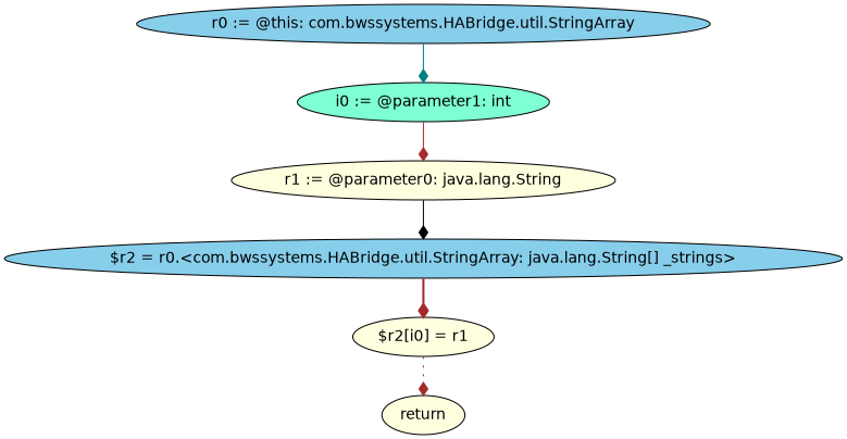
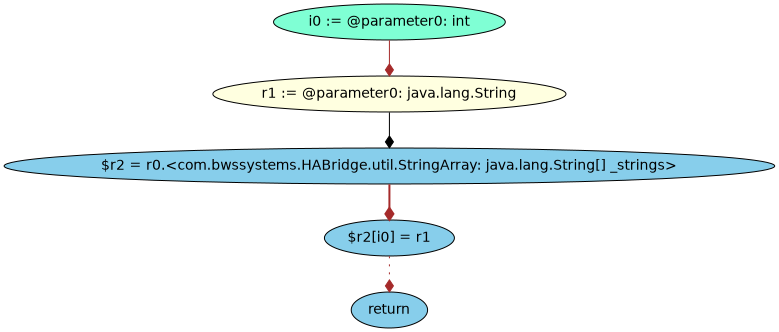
  digraph {
    fontname="DejaVu Sans"
    node [fillcolor=skyblue fontname="DejaVu Sans" style=filled]
    edge [arrowhead=diamond color=brown fontname="DejaVu Sans" style=solid]
-   "i0 := @parameter0: int" [fillcolor=aquamarine label="i0 := @parameter1: int"]
-   "r0 := @this: com.bwssystems.HABridge.util.StringArray"
+   "i0 := @parameter0: int" [fillcolor=aquamarine]
    n3 [fillcolor=lightyellow label="r1 := @parameter0: java.lang.String"]
    "$r2 = r0.<com.bwssystems.HABridge.util.StringArray: java.lang.String[] _strings>"
-   "$r2[i0] = r1" [fillcolor=lightyellow]
-   return [fillcolor=lightyellow]
+   "$r2[i0] = r1"
+   return
    "i0 := @parameter0: int" -> n3
-   "r0 := @this: com.bwssystems.HABridge.util.StringArray" -> "i0 := @parameter0: int" [color=teal]
    n3 -> "$r2 = r0.<com.bwssystems.HABridge.util.StringArray: java.lang.String[] _strings>" [color=black]
    "$r2 = r0.<com.bwssystems.HABridge.util.StringArray: java.lang.String[] _strings>" -> "$r2[i0] = r1" [style=bold]
    "$r2[i0] = r1" -> return [style=dotted]
  }
